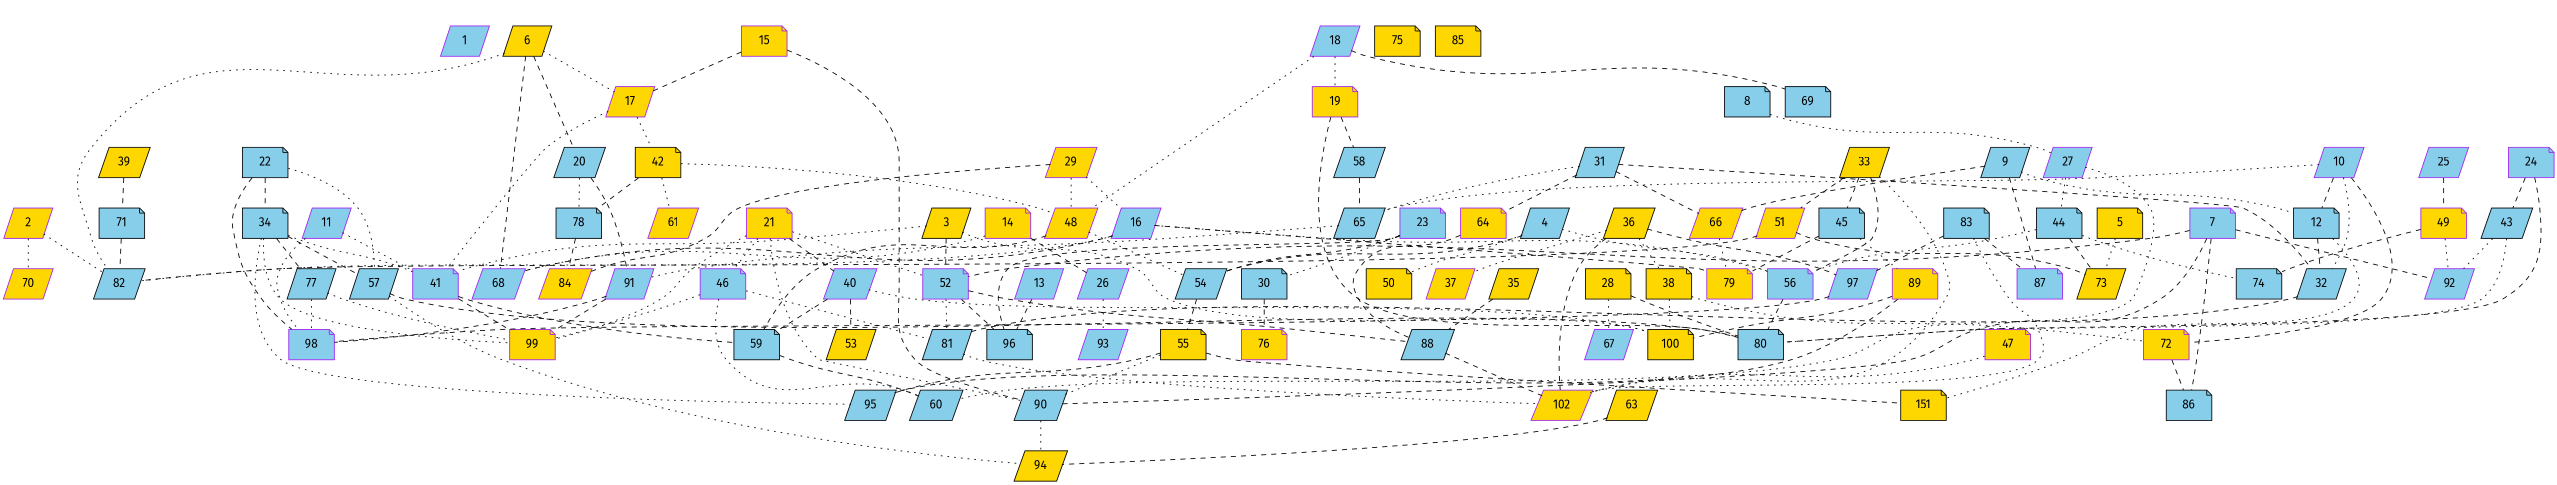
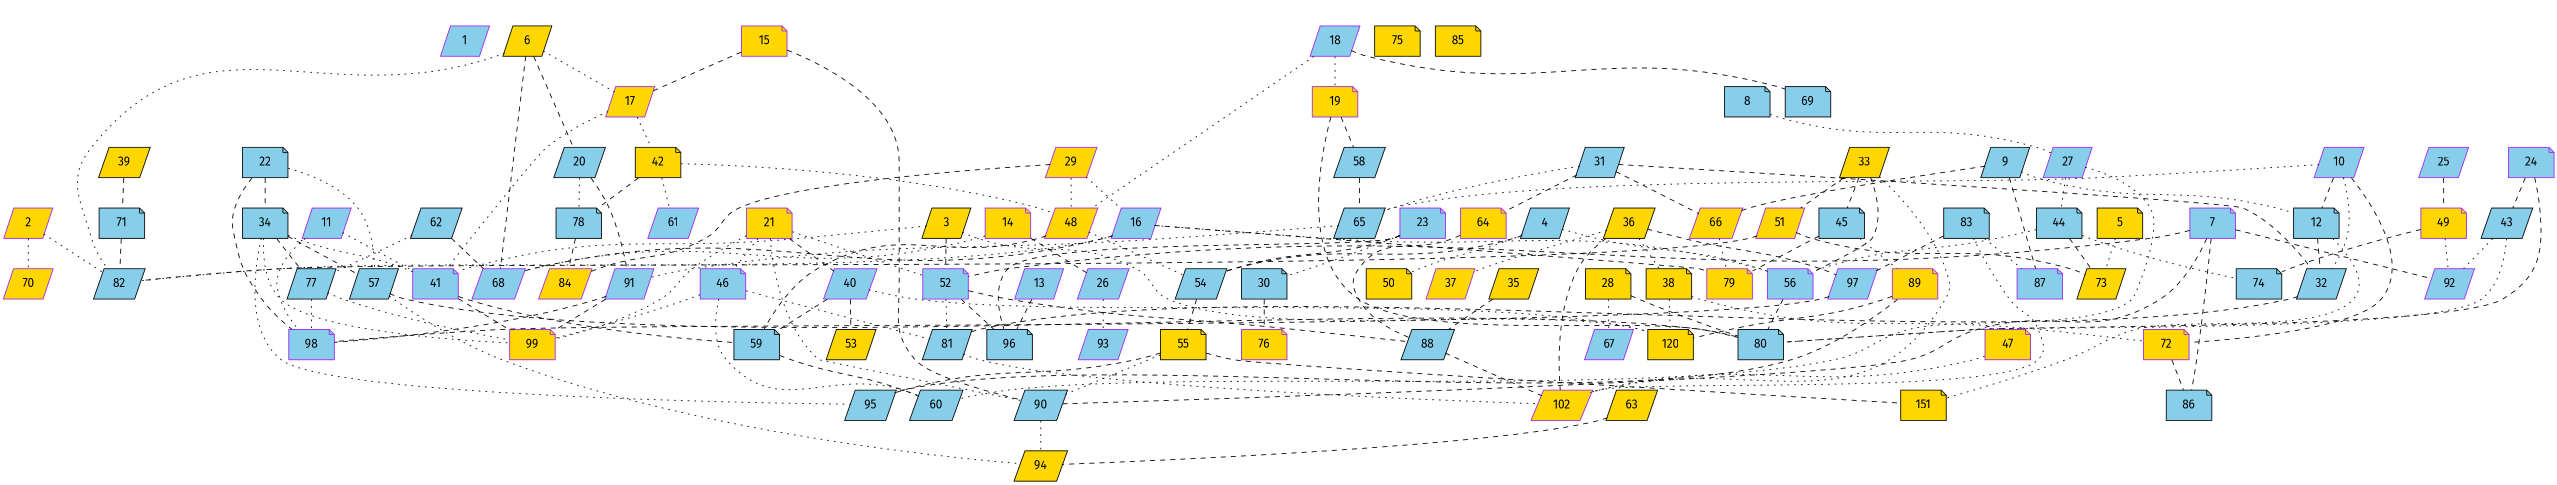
  graph {
    fontname="Fira Sans"
    node [color=black fillcolor=skyblue fontname="Fira Sans" shape=parallelogram style=filled]
    edge [fontname="Fira Sans" style=dashed]
    1 [color=purple]
    2 [color=purple fillcolor=gold]
    70 [color=purple fillcolor=gold]
    82
    3 [fillcolor=gold]
    41 [color=purple shape=note]
    52 [color=purple shape=note]
-   100 [fillcolor=gold shape=note]
+   100 [fillcolor=gold shape=note label=120]
    99 [color=purple fillcolor=gold shape=note]
    59 [shape=note]
    96 [shape=note]
    81
    88
    50 [fillcolor=gold shape=note]
    4
    54
    56 [color=purple shape=note]
    55 [fillcolor=gold shape=note]
    80 [shape=note]
    5 [fillcolor=gold shape=note]
    73 [fillcolor=gold]
    6 [fillcolor=gold]
    17 [color=purple fillcolor=gold]
    20
    68 [color=purple]
    42 [fillcolor=gold shape=note]
    78 [shape=note]
    91 [color=purple]
    7 [color=purple shape=note]
    86 [shape=note]
    90
    92 [color=purple]
    94 [fillcolor=gold]
    8 [shape=note]
    27 [color=purple]
    44 [shape=note]
    60
    12 [shape=note]
    9
    66 [color=purple fillcolor=gold]
    87 [color=purple shape=note]
    32
    n43 [fillcolor=gold label=151 shape=note]
    79 [color=purple fillcolor=gold shape=note]
    10 [color=purple]
    65
    72 [color=purple fillcolor=gold shape=note]
    11 [color=purple]
    98 [color=purple shape=note]
    13 [color=purple]
    14 [color=purple fillcolor=gold shape=note]
    26 [color=purple]
    93 [color=purple]
    15 [color=purple fillcolor=gold shape=note]
    16 [color=purple]
    48 [color=purple fillcolor=gold]
-   61 [color=purple fillcolor=gold]
+   61 [color=purple]
    18 [color=purple]
    19 [color=purple fillcolor=gold shape=note]
    69 [shape=note]
    58
    84 [color=purple fillcolor=gold]
    21 [color=purple fillcolor=gold shape=note]
    40 [color=purple]
    46 [color=purple shape=note]
    53 [fillcolor=gold]
    22 [shape=note]
    34 [shape=note]
    57
    77
    95
    23 [color=purple shape=note]
    30 [shape=note]
    76 [color=purple fillcolor=gold shape=note]
    24 [color=purple shape=note]
    43
    25 [color=purple]
    49 [color=purple fillcolor=gold shape=note]
    74 [shape=note]
    28 [fillcolor=gold shape=note]
    67 [color=purple]
    29 [color=purple fillcolor=gold]
    31
    64 [color=purple fillcolor=gold shape=note]
    102 [color=purple fillcolor=gold]
    33 [fillcolor=gold]
    45 [shape=note]
    51 [color=purple fillcolor=gold]
    89 [color=purple fillcolor=gold shape=note]
    35 [fillcolor=gold]
    36 [fillcolor=gold]
    37 [color=purple fillcolor=gold]
    38 [fillcolor=gold shape=note]
    97 [color=purple]
    39 [fillcolor=gold]
    71 [shape=note]
    47 [color=purple fillcolor=gold shape=note]
+   62
    63 [fillcolor=gold]
    75 [fillcolor=gold shape=note]
    83 [shape=note]
    85 [fillcolor=gold shape=note]
    2 -- 70 [style=dotted]
    2 -- 82 [style=dotted]
    3 -- 41 [style=dotted]
    3 -- 52
    3 -- 100 [style=dotted]
    41 -- 99
    41 -- 59
    52 -- 96
    52 -- 81 [style=dotted]
    52 -- 88
    59 -- 60
    81 -- 102 [style=dotted]
    88 -- 102
    4 -- 50 [style=dotted]
    4 -- 54
    4 -- 56 [style=dotted]
    54 -- 55
    56 -- 80
    55 -- 90 [style=dotted]
    55 -- n43
    55 -- 95
    5 -- 73 [style=dotted]
    6 -- 82 [style=dotted]
    6 -- 17 [style=dotted]
    6 -- 20
    6 -- 68
    17 -- 41 [style=dotted]
    17 -- 42 [style=dotted]
    20 -- 78 [style=dotted]
    20 -- 91
    42 -- 78
    42 -- 48 [style=dotted]
    42 -- 61 [style=dotted]
    78 -- 84
    91 -- 99
    91 -- 98
    7 -- 52
    7 -- 86
    7 -- 90
    7 -- 92
    90 -- 94 [style=dotted]
    8 -- 27 [style=dotted]
    27 -- 44 [style=dotted]
    27 -- 60 [style=dotted]
    44 -- 56 [style=dotted]
    44 -- 73
    44 -- 74 [style=dotted]
    12 -- 32
    12 -- n43 [style=dotted]
    9 -- 12 [style=dotted]
    9 -- 66
    9 -- 87
    66 -- 79 [style=dotted]
    32 -- 81
    10 -- 12
    10 -- 32 [style=dotted]
    10 -- 65 [style=dotted]
    10 -- 72
    65 -- 91 [style=dotted]
    72 -- 86
    11 -- 41 [style=dotted]
    11 -- 98 [style=dotted]
    13 -- 96
    14 -- 68 [style=dotted]
    14 -- 26
    26 -- 93 [style=dotted]
    15 -- 17
    15 -- 90
    16 -- 82 [style=dotted]
    16 -- 56 [style=dotted]
    16 -- 68
    16 -- 79
    48 -- 59
    48 -- 54 [style=dotted]
    18 -- 48 [style=dotted]
    18 -- 19 [style=dotted]
    18 -- 69
    19 -- 80
    19 -- 58
    58 -- 65
    21 -- 52 [style=dotted]
    21 -- 99 [style=dotted]
    21 -- 90 [style=dotted]
    21 -- 40
    21 -- 46 [style=dotted]
    40 -- 100 [style=dotted]
    40 -- 59
    40 -- 53
    46 -- 99 [style=dotted]
    46 -- 81 [style=dotted]
    46 -- 60 [style=dotted]
    22 -- 98
    22 -- 34
    22 -- 57 [style=dotted]
    34 -- 41 [style=dotted]
    34 -- 99 [style=dotted]
    34 -- 57
    34 -- 77
    34 -- 95 [style=dotted]
    57 -- 80
    57 -- 94 [style=dotted]
    77 -- 99 [style=dotted]
    77 -- 98 [style=dotted]
    23 -- 96
    23 -- 54
    23 -- 30 [style=dotted]
    30 -- 76
    24 -- 80
    24 -- 43
    43 -- 80 [style=dotted]
    43 -- 92 [style=dotted]
    25 -- 49
    49 -- 92 [style=dotted]
    49 -- 74
    28 -- 80
    28 -- 67 [style=dotted]
    29 -- 16 [style=dotted]
    29 -- 48 [style=dotted]
    29 -- 84
    31 -- 66
    31 -- 32
    31 -- 65 [style=dotted]
    31 -- 64
    64 -- 88
    33 -- 56
    33 -- 102 [style=dotted]
    33 -- 45
    33 -- 51
    45 -- 79
    45 -- 89 [style=dotted]
    51 -- 82
    51 -- 73
    89 -- 100
    89 -- 95
    35 -- 88
    36 -- 102
    36 -- 37 [style=dotted]
    36 -- 38 [style=dotted]
    36 -- 97
    38 -- 100 [style=dotted]
    38 -- 72 [style=dotted]
    97 -- 98
    39 -- 71
    71 -- 82
    47 -- 102 [style=dotted]
+   62 -- 68
+   62 -- 77 [style=dotted]
    63 -- 94
-   83 -- 87
+   83 -- 87 [style=dotted]
    83 -- 102 [style=dotted]
    83 -- 97
  }
